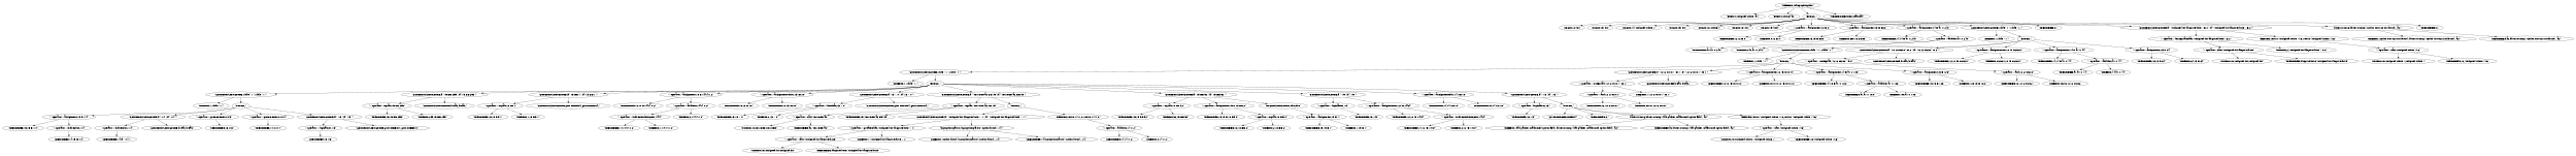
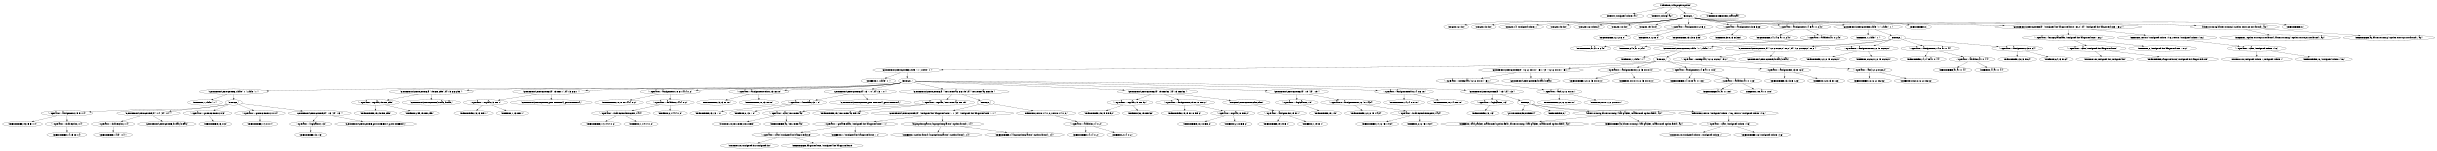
  digraph {
    n1 [label="(METHOD,udhcp_get_option)"]
    n2 [label="(PARAM,unsigned __int8 *a1)"]
    n3 [label="(PARAM,__int64 a2)"]
    n4 [label="(BLOCK,,)"]
    n5 [label="(METHOD_RETURN,__fastcall)"]
    n6 [label="(LOCAL,v2: int)"]
    n7 [label="(LOCAL,v3: int)"]
    n8 [label="(LOCAL,v4: unsigned __int8 *)"]
    n9 [label="(LOCAL,v5: int)"]
    n10 [label="(LOCAL,v6: __int64)"]
    n11 [label="(LOCAL,v8: int)"]
    n12 [label="(LOCAL,v9: bool)"]
    n13 [label="(<operator>.assignment,v2 = 0)"]
    n14 [label="(<operator>.assignment,v3 = 388)"]
    n15 [label="(<operator>.assignment,v4 = a1 + 240)"]
    n16 [label="(CONTROL_STRUCTURE,while ( 1 ),while ( 1 ))"]
    n17 [label="(IDENTIFIER,L,)"]
    n18 [label="(CONTROL_STRUCTURE,if ( (unsigned int)dhcp_verbose <= 2 ),if ( (unsigned int)dhcp_verbose <= 2 ))"]
    n19 [label="(bb_error_msg,bb_error_msg(\"option 0x%02x not found\", a2))"]
    n20 [label="(IDENTIFIER,L,)"]
    n21 [label="(IDENTIFIER,v2,v2 = 0)"]
    n22 [label="(LITERAL,0,v2 = 0)"]
    n23 [label="(IDENTIFIER,v3,v3 = 388)"]
    n24 [label="(LITERAL,388,v3 = 388)"]
    n25 [label="(IDENTIFIER,v4,v4 = a1 + 240)"]
    n26 [label="(<operator>.addition,a1 + 240)"]
    n27 [label="(LITERAL,1,while ( 1 ))"]
    n28 [label="(BLOCK,,)"]
    n29 [label="(<operator>.lessEqualsThan,(unsigned int)dhcp_verbose <= 2)"]
    n30 [label="(RETURN,return (unsigned __int8 *)v6;,return (unsigned __int8 *)v6;)"]
    n31 [label="(LITERAL,\"option 0x%02x not found\",bb_error_msg(\"option 0x%02x not found\", a2))"]
    n32 [label="(IDENTIFIER,a2,bb_error_msg(\"option 0x%02x not found\", a2))"]
    n33 [label="(IDENTIFIER,a1,a1 + 240)"]
    n34 [label="(LITERAL,240,a1 + 240)"]
    n35 [label="(CONTROL_STRUCTURE,while ( 1 ),while ( 1 ))"]
    n36 [label="(CONTROL_STRUCTURE,if ( (v2 & 0x202) != 2 ),if ( (v2 & 0x202) != 2 ))"]
    n37 [label="(<operators>.assignmentOr,v2 |= 0x202u)"]
    n38 [label="(<operator>.assignment,v4 = a1 + 44)"]
    n39 [label="(<operator>.assignment,v3 = 64)"]
    n40 [label="(LITERAL,1,while ( 1 ))"]
    n41 [label="(BLOCK,,)"]
    n42 [label="(<operator>.notEquals,(v2 & 0x202) != 2)"]
    n43 [label="(CONTROL_STRUCTURE,break;,break;)"]
    n44 [label="(IDENTIFIER,v2,v2 |= 0x202u)"]
    n45 [label="(LITERAL,0x202u,v2 |= 0x202u)"]
    n46 [label="(IDENTIFIER,v4,v4 = a1 + 44)"]
    n47 [label="(<operator>.addition,a1 + 44)"]
    n48 [label="(IDENTIFIER,v3,v3 = 64)"]
    n49 [label="(LITERAL,64,v3 = 64)"]
    n50 [label="(CONTROL_STRUCTURE,while ( 1 ),while ( 1 ))"]
    n51 [label="(CONTROL_STRUCTURE,if ( (v2 & 0x101) != 1 ),if ( (v2 & 0x101) != 1 ))"]
    n52 [label="(<operators>.assignmentOr,v2 |= 0x101u)"]
    n53 [label="(<operator>.assignment,v4 = a1 + 108)"]
    n54 [label="(<operator>.assignment,v3 = 128)"]
    n55 [label="(LITERAL,1,while ( 1 ))"]
    n56 [label="(BLOCK,,)"]
    n57 [label="(<operator>.notEquals,(v2 & 0x101) != 1)"]
    n58 [label="(CONTROL_STRUCTURE,break;,break;)"]
    n59 [label="(IDENTIFIER,v2,v2 |= 0x101u)"]
    n60 [label="(LITERAL,0x101u,v2 |= 0x101u)"]
    n61 [label="(IDENTIFIER,v4,v8 = a1 + 108)"]
    n62 [label="(<operator>.addition,a1 + 108)"]
    n63 [label="(IDENTIFIER,v3,v3 = 128)"]
    n64 [label="(LITERAL,128,v3 = 128)"]
    n65 [label="(CONTROL_STRUCTURE,while ( 1 ),while ( 1 ))"]
    n66 [label="(CONTROL_STRUCTURE,if ( v5 == 255 ),if ( v5 == 255 ))"]
    n67 [label="(CONTROL_STRUCTURE,if ( v3 == 1 ),if ( v3 == 1 ))"]
    n68 [label="(<operator>.assignment,v8 = v4[1] + 2)"]
    n69 [label="(<operator>.assignmentMinus,v3 -= v8)"]
    n70 [label="(CONTROL_STRUCTURE,if ( v3 < 0 ),if ( v3 < 0 ))"]
    n71 [label="(CONTROL_STRUCTURE,if ( (_DWORD)a2 == v5 ),if ( (_DWORD)a2 == v5 ))"]
    n72 [label="(CONTROL_STRUCTURE,if ( v5 == 52 ),if ( v5 == 52 ))"]
    n73 [label="(CONTROL_STRUCTURE,if ( !v9 ),if ( !v9 ))"]
    n74 [label="(<operator>.assignmentPlus,v4 += v8)"]
    n75 [label="(CONTROL_STRUCTURE,if ( !v3 ),if ( !v3 ))"]
    n76 [label="(LITERAL,1,while ( 1 ))"]
    n77 [label="(BLOCK,,)"]
    n78 [label="(<operator>.equals,v5 == 255)"]
    n79 [label="(CONTROL_STRUCTURE,break;,break;)"]
    n80 [label="(<operator>.equals,v3 == 1)"]
    n81 [label="(CONTROL_STRUCTURE,goto LABEL_4;,goto LABEL_4;)"]
    n82 [label="(IDENTIFIER,v8,v8 = v4[1] + 2)"]
    n83 [label="(<operator>.addition,v4[1] + 2)"]
    n84 [label="(IDENTIFIER,v3,v3 -= v8)"]
    n85 [label="(IDENTIFIER,v8,v3 -= v8)"]
    n86 [label="(<operator>.lessThan,v3 < 0)"]
    n87 [label="(CONTROL_STRUCTURE,goto LABEL_4;,goto LABEL_4;)"]
    n88 [label="(<operator>.equals,(_DWORD)a2 == v5)"]
    n89 [label="(BLOCK,,)"]
    n90 [label="(<operator>.equals,v5 == 52)"]
    n91 [label="(<operator>.assignment,v9 = v8 == 2)"]
    n92 [label="(LOCAL_STRUCTURE,else,else)"]
    n93 [label="(<operator>.logicalNot,!v9)"]
    n94 [label="(<operators>.assignmentOr,v2 |= v4[2])"]
    n95 [label="(IDENTIFIER,v4,v4 += v8)"]
    n96 [label="(IDENTIFIER,v8,v4 += v8)"]
    n97 [label="(<operator>.logicalNot,!v3)"]
    n98 [label="(BLOCK,,)"]
    n99 [label="(<operator>.assignment,v5 = *v4)"]
    n100 [label="(CONTROL_STRUCTURE,if ( *v4 ),if ( *v4 ))"]
    n101 [label="(<operator>.preDecrement,--v3)"]
    n102 [label="(<operator>.preIncrement,++v4)"]
    n103 [label="(CONTROL_STRUCTURE,if ( !v3 ),if ( !v3 ))"]
    n104 [label="(IDENTIFIER,v5,v5 = *v4)"]
    n105 [label="(<operator>.indirection,*v4)"]
    n106 [label="(<operator>.indirection,*v4)"]
    n107 [label="(CONTROL_STRUCTURE,break;,break;)"]
    n108 [label="(IDENTIFIER,v3,--v3)"]
    n109 [label="(IDENTIFIER,v4,++v4)"]
    n110 [label="(<operator>.logicalNot,!v3)"]
    n111 [label="(CONTROL_STRUCTURE,goto LABEL_4;,goto LABEL_4;)"]
    n112 [label="(IDENTIFIER,v4,v5 = *v4)"]
    n113 [label="(IDENTIFIER,v4,if ( *v4 ))"]
    n114 [label="(IDENTIFIER,v3,!v3)"]
    n115 [label="(IDENTIFIER,v5,v5 == 255)"]
    n116 [label="(LITERAL,255,v5 == 255)"]
    n117 [label="(IDENTIFIER,v3,v3 == 1)"]
    n118 [label="(LITERAL,1,v3 == 1)"]
    n119 [label="(<operator>.indirectIndexAccess,v4[1])"]
    n120 [label="(LITERAL,2,v4[1] + 2)"]
    n121 [label="(IDENTIFIER,v4,v4[1] + 2)"]
    n122 [label="(LITERAL,1,v4[1] + 2)"]
    n123 [label="(IDENTIFIER,v3,v3 < 0)"]
    n124 [label="(LITERAL,0,v3 < 0)"]
    n125 [label="(<operator>.cast,(_DWORD)a2)"]
    n126 [label="(IDENTIFIER,v5,(_DWORD)a2 == v5)"]
    n127 [label="(CONTROL_STRUCTURE,if ( (unsigned int)dhcp_verbose > 1 ),if ( (unsigned int)dhcp_verbose > 1 ))"]
    n128 [label="(RETURN,return v4 + 2;,return v4 + 2;)"]
    n129 [label="(UNKNOWN,_DWORD,_DWORD)"]
    n130 [label="(IDENTIFIER,a2,(_DWORD)a2)"]
    n131 [label="(<operator>.greaterThan,(unsigned int)dhcp_verbose > 1)"]
    n132 [label="(log_option_part_0,log_option_part_0(\"option found\", v4))"]
    n133 [label="(<operator>.addition,v4 + 2)"]
    n134 [label="(<operator>.cast,(unsigned int)dhcp_verbose)"]
    n135 [label="(LITERAL,1,(unsigned int)dhcp_verbose > 1)"]
    n136 [label="(LITERAL,\"option found\",log_option_part_0(\"option found\", v4))"]
    n137 [label="(IDENTIFIER,v4,log_option_part_0(\"option found\", v4))"]
    n138 [label="(UNKNOWN,unsigned int,unsigned int)"]
    n139 [label="(IDENTIFIER,dhcp_verbose,(unsigned int)dhcp_verbose)"]
    n140 [label="(IDENTIFIER,v4,v4 + 2)"]
    n141 [label="(LITERAL,2,v4 + 2)"]
    n142 [label="(IDENTIFIER,v5,v5 == 52)"]
    n143 [label="(LITERAL,52,v5 == 52)"]
    n144 [label="(IDENTIFIER,v9,v9 = v8 == 2)"]
    n145 [label="(<operator>.equals,v8 == 2)"]
    n146 [label="(<operator>.assignment,v9 = 1)"]
    n147 [label="(IDENTIFIER,v8,v8 == 2)"]
    n148 [label="(LITERAL,2,v8 == 2)"]
    n149 [label="(IDENTIFIER,v9,v9 = 1)"]
    n150 [label="(LITERAL,1,v9 = 1)"]
    n151 [label="(IDENTIFIER,v9,!v9)"]
    n152 [label="(IDENTIFIER,v2,v2 |= v4[2])"]
    n153 [label="(<operator>.indirectIndexAccess,v4[2])"]
    n154 [label="(IDENTIFIER,v4,v2 |= v4[2])"]
    n155 [label="(LITERAL,2,v2 |= v4[2])"]
    n156 [label="(IDENTIFIER,v3,!v3)"]
    n157 [label="(JUMP_TARGET,LABEL_4)"]
    n158 [label="(IDENTIFIER,L,)"]
    n159 [label="(bb_error_msg,bb_error_msg(\"bad packet, malformed option field\", a2))"]
    n160 [label="(RETURN,return (unsigned __int8 *)v6;,return (unsigned __int8 *)v6;)"]
    n161 [label="(LITERAL,\"bad packet, malformed option field\",bb_error_msg(\"bad packet, malformed option field\", a2))"]
    n162 [label="(IDENTIFIER,a2,bb_error_msg(\"bad packet, malformed option field\", a2))"]
    n163 [label="(<operator>.cast,(unsigned __int8 *)v6)"]
    n164 [label="(UNKNOWN,unsigned __int8 *,unsigned __int8 *)"]
    n165 [label="(IDENTIFIER,v6,(unsigned __int8 *)v6)"]
    n166 [label="(<operator>.and,v2 & 0x101)"]
-   n167 [label="(LITERAL,1,(v2 & 0x101) != 1)"]
    n168 [label="(IDENTIFIER,v2,v2 & 0x101)"]
    n169 [label="(LITERAL,0x101,v2 & 0x101)"]
    n170 [label="(IDENTIFIER,a1,a1 + 108)"]
    n171 [label="(LITERAL,108,a1 + 108)"]
    n172 [label="(<operator>.and,v2 & 0x202)"]
    n173 [label="(IDENTIFIER,v2,v2 & 0x202)"]
    n174 [label="(LITERAL,0x202,v2 & 0x202)"]
    n175 [label="(IDENTIFIER,a1,a1 + 44)"]
    n176 [label="(LITERAL,44,a1 + 44)"]
    n177 [label="(<operator>.cast,(unsigned int)dhcp_verbose)"]
    n178 [label="(LITERAL,2,(unsigned int)dhcp_verbose <= 2)"]
    n179 [label="(<operator>.cast,(unsigned __int8 *)v6)"]
    n180 [label="(UNKNOWN,unsigned int,unsigned int)"]
    n181 [label="(IDENTIFIER,dhcp_verbose,(unsigned int)dhcp_verbose)"]
    n182 [label="(UNKNOWN,unsigned __int8 *,unsigned __int8 *)"]
    n183 [label="(IDENTIFIER,v6,(unsigned __int8 *)v6)"]
    n1 -> n2
    n1 -> n3
    n1 -> n4
    n1 -> n5
    n4 -> n6
    n4 -> n7
    n4 -> n8
    n4 -> n9
    n4 -> n10
    n4 -> n11
    n4 -> n12
    n4 -> n13
    n4 -> n14
    n4 -> n15
    n4 -> n16
    n4 -> n17
    n4 -> n18
    n4 -> n19
    n4 -> n20
    n13 -> n21
    n13 -> n22
    n14 -> n23
    n14 -> n24
    n15 -> n25
    n15 -> n26
    n16 -> n27
    n16 -> n28
    n18 -> n29
    n18 -> n30
    n19 -> n31
    n19 -> n32
    n26 -> n33
    n26 -> n34
    n28 -> n35
    n28 -> n36
    n28 -> n37
    n28 -> n38
    n28 -> n39
    n29 -> n177
    n29 -> n178
    n30 -> n179
    n35 -> n40
    n35 -> n41
    n36 -> n42
    n36 -> n43
    n37 -> n44
    n37 -> n45
    n38 -> n46
    n38 -> n47
    n39 -> n48
    n39 -> n49
    n41 -> n50
    n41 -> n51
    n41 -> n52
    n41 -> n53
    n41 -> n54
    n42 -> n172
    n47 -> n175
    n47 -> n176
    n50 -> n55
    n50 -> n56
    n51 -> n57
    n51 -> n58
    n52 -> n59
    n52 -> n60
    n53 -> n61
    n53 -> n62
    n54 -> n63
    n54 -> n64
    n56 -> n65
    n56 -> n66
    n56 -> n67
    n56 -> n68
    n56 -> n69
    n56 -> n70
    n56 -> n71
    n56 -> n72
    n56 -> n73
    n56 -> n74
    n56 -> n75
    n57 -> n166
-   n57 -> n167
    n62 -> n170
    n62 -> n171
    n65 -> n76
    n65 -> n77
    n66 -> n78
    n66 -> n79
    n67 -> n80
    n67 -> n81
    n68 -> n82
    n68 -> n83
    n69 -> n84
    n69 -> n85
    n70 -> n86
    n70 -> n87
    n71 -> n88
    n71 -> n89
    n72 -> n90
    n72 -> n91
    n72 -> n92
    n73 -> n93
    n73 -> n94
    n74 -> n95
    n74 -> n96
    n75 -> n97
    n75 -> n98
    n77 -> n99
    n77 -> n100
    n77 -> n101
    n77 -> n102
    n77 -> n103
    n78 -> n115
    n78 -> n116
    n80 -> n117
    n80 -> n118
    n83 -> n119
    n83 -> n120
    n86 -> n123
    n86 -> n124
    n88 -> n125
    n88 -> n126
    n89 -> n127
    n89 -> n128
    n90 -> n142
    n90 -> n143
    n91 -> n144
    n91 -> n145
    n92 -> n146
    n93 -> n151
    n94 -> n152
    n94 -> n153
    n97 -> n156
    n98 -> n157
    n98 -> n158
    n98 -> n159
    n98 -> n160
    n99 -> n104
    n99 -> n105
    n100 -> n106
    n100 -> n107
    n101 -> n108
    n102 -> n109
    n103 -> n110
    n103 -> n111
    n105 -> n112
    n106 -> n113
    n110 -> n114
    n119 -> n121
    n119 -> n122
    n125 -> n129
    n125 -> n130
    n127 -> n131
    n127 -> n132
    n128 -> n133
    n131 -> n134
    n131 -> n135
    n132 -> n136
    n132 -> n137
    n133 -> n140
    n133 -> n141
    n134 -> n138
    n134 -> n139
    n145 -> n147
    n145 -> n148
    n146 -> n149
    n146 -> n150
    n153 -> n154
    n153 -> n155
    n159 -> n161
    n159 -> n162
    n160 -> n163
    n163 -> n164
    n163 -> n165
    n166 -> n168
    n166 -> n169
    n172 -> n173
    n172 -> n174
    n177 -> n180
    n177 -> n181
    n179 -> n182
    n179 -> n183
  }
